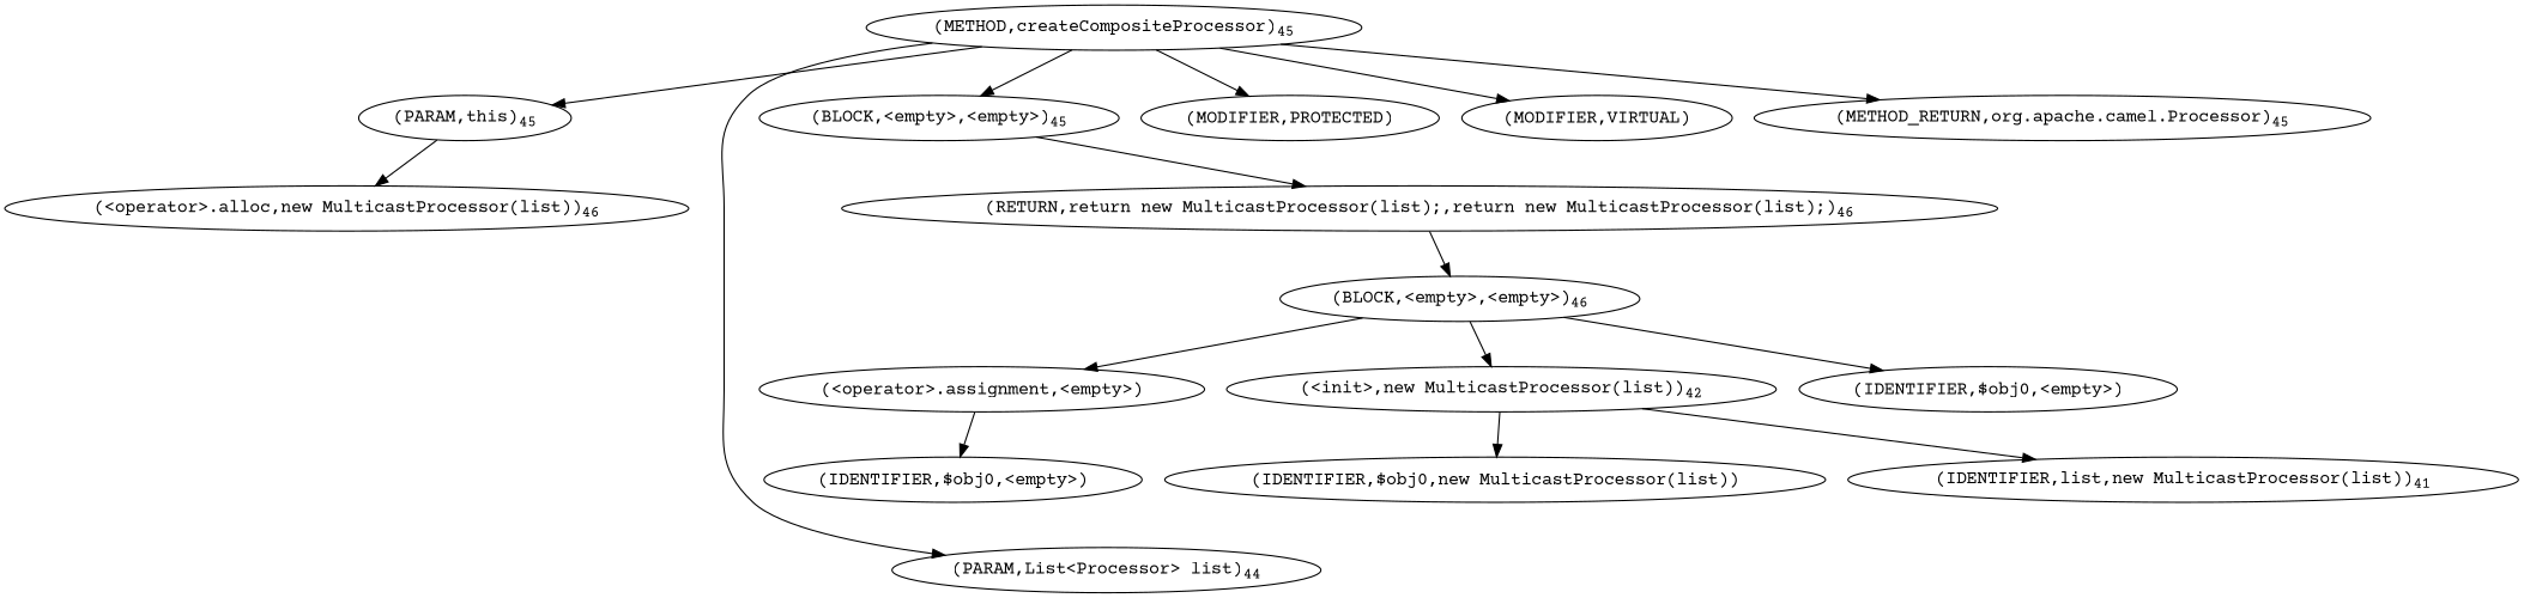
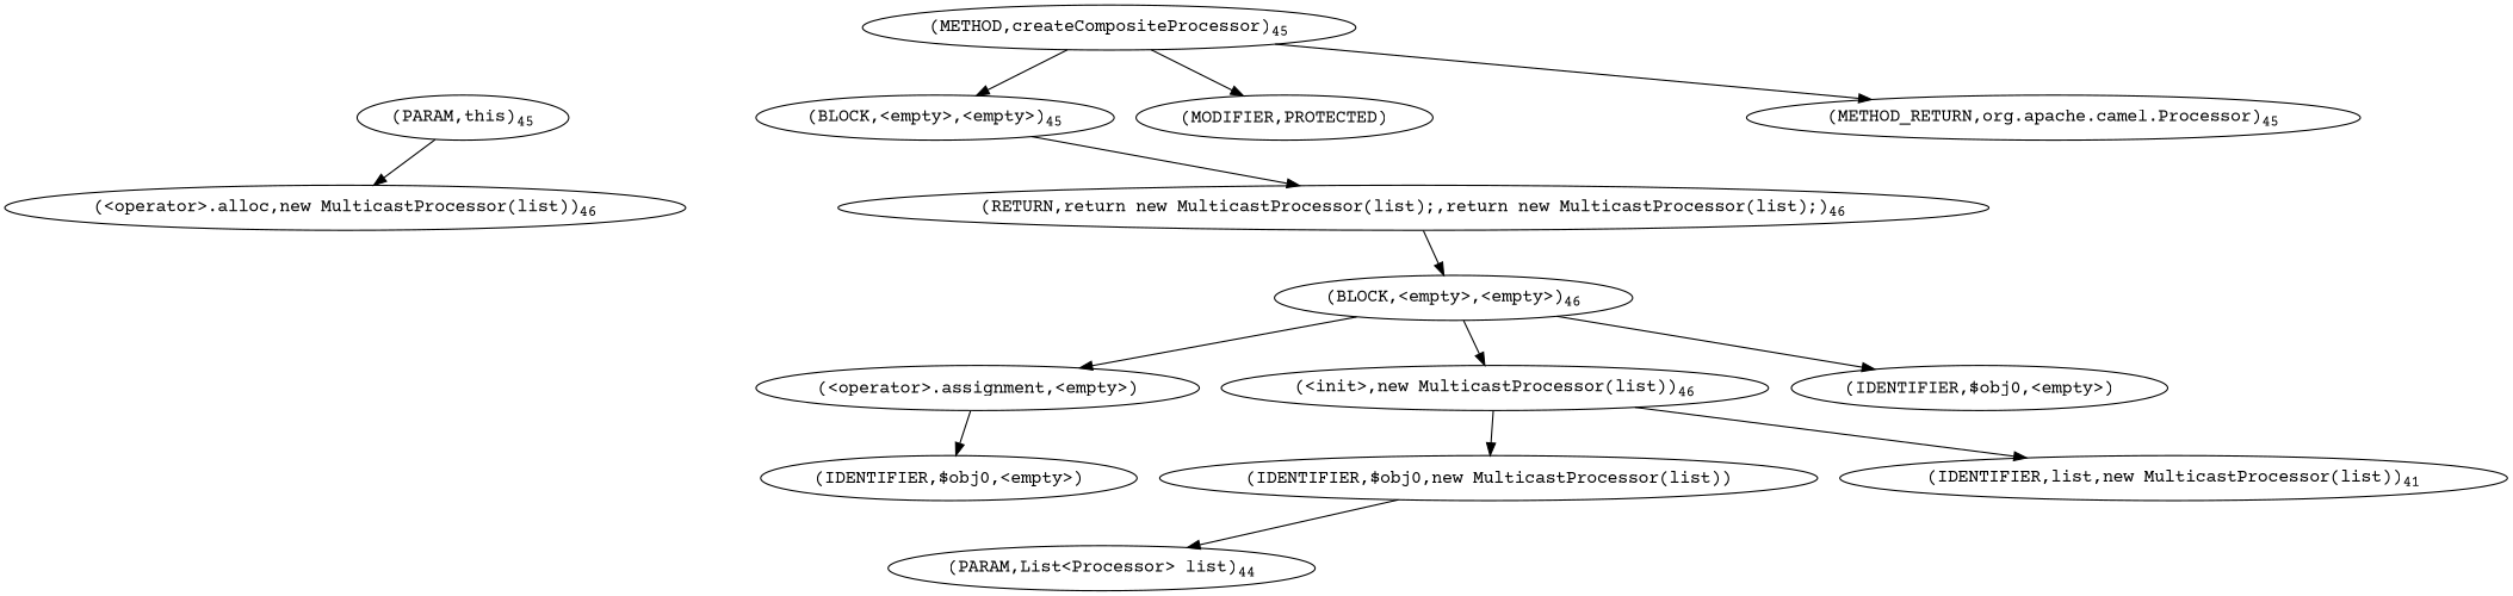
  digraph {
    fontname="Courier Prime"
    node [fontname="Courier Prime"]
    edge [fontname="Courier Prime"]
    n1 [label=<(METHOD,createCompositeProcessor)<SUB>45</SUB>>]
    n2 [label=<(PARAM,this)<SUB>45</SUB>>]
    n3 [label=<(PARAM,List&lt;Processor&gt; list)<SUB>44</SUB>>]
    n4 [label=<(BLOCK,&lt;empty&gt;,&lt;empty&gt;)<SUB>45</SUB>>]
    n5 [label=<(MODIFIER,PROTECTED)>]
-   n6 [label=<(MODIFIER,VIRTUAL)>]
    n7 [label=<(METHOD_RETURN,org.apache.camel.Processor)<SUB>45</SUB>>]
    n8 [label=<(&lt;operator&gt;.alloc,new MulticastProcessor(list))<SUB>46</SUB>>]
    n9 [label=<(RETURN,return new MulticastProcessor(list);,return new MulticastProcessor(list);)<SUB>46</SUB>>]
    n10 [label=<(BLOCK,&lt;empty&gt;,&lt;empty&gt;)<SUB>46</SUB>>]
    n11 [label=<(&lt;operator&gt;.assignment,&lt;empty&gt;)>]
-   n12 [label=<(&lt;init&gt;,new MulticastProcessor(list))<SUB>42</SUB>>]
+   n12 [label=<(&lt;init&gt;,new MulticastProcessor(list))<SUB>46</SUB>>]
    n13 [label=<(IDENTIFIER,$obj0,&lt;empty&gt;)>]
    n14 [label=<(IDENTIFIER,$obj0,&lt;empty&gt;)>]
    n15 [label=<(IDENTIFIER,$obj0,new MulticastProcessor(list))>]
    n16 [label=<(IDENTIFIER,list,new MulticastProcessor(list))<SUB>41</SUB>>]
-   n1 -> n2
-   n1 -> n3
+   n15 -> n3
    n1 -> n4
    n1 -> n5
-   n1 -> n6
    n1 -> n7
    n2 -> n8
    n4 -> n9
    n9 -> n10
    n10 -> n11
    n10 -> n12
    n10 -> n13
    n11 -> n14
    n12 -> n15
    n12 -> n16
  }
